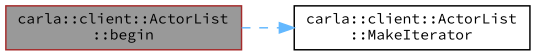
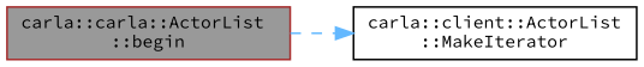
  digraph {
    rankdir=LR
    fontname="Source Code Pro"
    node [fontname="Source Code Pro" fontsize=10 shape=box style=filled]
-   n1 [color=brown fillcolor=grey60 fontcolor=black height=0.2 label="carla::client::ActorList\l::begin" width=0.4]
+   n1 [color=brown fillcolor=grey60 fontcolor=black height=0.2 label="carla::carla::ActorList\l::begin" width=0.4]
    n2 [color=black fillcolor=white height=0.2 label="carla::client::ActorList\l::MakeIterator" width=0.4]
    n1 -> n2 [color=steelblue1 fontname="Source Code Pro" fontsize=10 labelfontname=Helvetica labelfontsize=10 style=dashed]
  }
